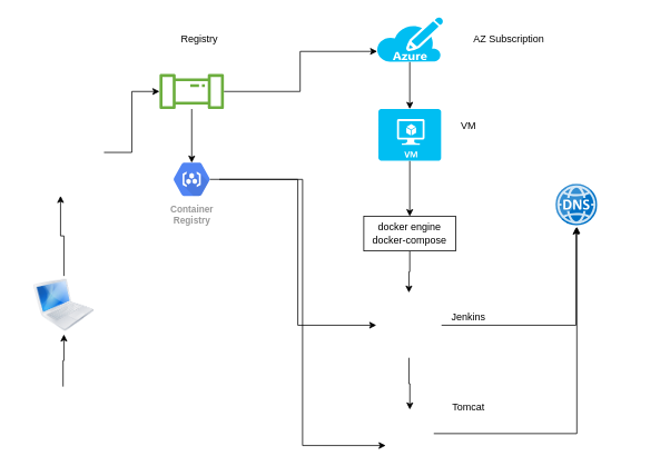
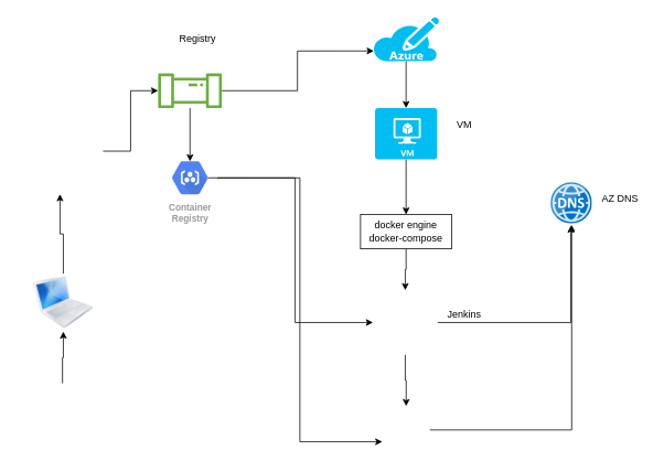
  <mxCell id="0" />
  <mxCell id="1" parent="0" />
  <mxCell id="2" style="edgeStyle=orthogonalEdgeStyle;rounded=0;orthogonalLoop=1;jettySize=auto;html=1;" parent="1" source="3" target="5" edge="1"><mxGeometry relative="1" as="geometry" /></mxCell>
  <mxCell id="3" value="" style="shape=image;html=1;verticalAlign=top;verticalLabelPosition=bottom;labelBackgroundColor=#ffffff;imageAspect=0;aspect=fixed;image=https://cdn3.iconfinder.com/data/icons/seo-marketing-19/32/SEO-10-128.png" parent="1" vertex="1"><mxGeometry x="50" y="462.5" width="50" height="50" as="geometry" /></mxCell>
  <mxCell id="4" style="edgeStyle=orthogonalEdgeStyle;rounded=0;orthogonalLoop=1;jettySize=auto;html=1;entryX=0.5;entryY=1;entryDx=0;entryDy=0;" parent="1" source="5" target="7" edge="1"><mxGeometry relative="1" as="geometry"><mxPoint x="70" y="250" as="targetPoint" /></mxGeometry></mxCell>
  <mxCell id="5" value="" style="image;html=1;image=img/lib/clip_art/computers/MacBook_128x128.png" parent="1" vertex="1"><mxGeometry x="40" y="330" width="72" height="70" as="geometry" /></mxCell>
  <mxCell id="6" style="edgeStyle=orthogonalEdgeStyle;rounded=0;orthogonalLoop=1;jettySize=auto;html=1;" parent="1" source="7" target="14" edge="1"><mxGeometry relative="1" as="geometry"><mxPoint x="240" y="104" as="targetPoint" /></mxGeometry></mxCell>
  <mxCell id="7" value="" style="shape=image;html=1;verticalAlign=top;verticalLabelPosition=bottom;labelBackgroundColor=#ffffff;imageAspect=0;aspect=fixed;image=https://cdn3.iconfinder.com/data/icons/social-media-2169/24/social_media_social_media_logo_git-128.png" parent="1" vertex="1"><mxGeometry x="20" y="130" width="104" height="104" as="geometry" /></mxCell>
  <mxCell id="8" style="edgeStyle=orthogonalEdgeStyle;rounded=0;orthogonalLoop=1;jettySize=auto;html=1;exitX=0.5;exitY=1;exitDx=0;exitDy=0;exitPerimeter=0;entryX=0.5;entryY=0;entryDx=0;entryDy=0;entryPerimeter=0;" edge="1" parent="1" source="9" target="11"><mxGeometry relative="1" as="geometry" /></mxCell>
  <mxCell id="9" value="" style="verticalLabelPosition=bottom;html=1;verticalAlign=top;align=center;strokeColor=none;fillColor=#00BEF2;shape=mxgraph.azure.azure_subscription;" parent="1" vertex="1"><mxGeometry x="450" y="20" width="80" height="53.5" as="geometry" /></mxCell>
  <mxCell id="10" style="edgeStyle=orthogonalEdgeStyle;rounded=0;orthogonalLoop=1;jettySize=auto;html=1;" edge="1" parent="1" source="11" target="19"><mxGeometry relative="1" as="geometry" /></mxCell>
  <mxCell id="11" value="" style="verticalLabelPosition=bottom;html=1;verticalAlign=top;align=center;strokeColor=none;fillColor=#00BEF2;shape=mxgraph.azure.virtual_machine;" parent="1" vertex="1"><mxGeometry x="452.5" y="130" width="75" height="62" as="geometry" /></mxCell>
  <mxCell id="12" style="edgeStyle=orthogonalEdgeStyle;rounded=0;orthogonalLoop=1;jettySize=auto;html=1;entryX=0.013;entryY=0.766;entryDx=0;entryDy=0;entryPerimeter=0;" edge="1" parent="1" source="14" target="9"><mxGeometry relative="1" as="geometry" /></mxCell>
  <mxCell id="13" style="edgeStyle=orthogonalEdgeStyle;rounded=0;orthogonalLoop=1;jettySize=auto;html=1;entryX=0.5;entryY=0.16;entryDx=0;entryDy=0;entryPerimeter=0;" edge="1" parent="1" source="14" target="17"><mxGeometry relative="1" as="geometry" /></mxCell>
  <mxCell id="14" value="" style="sketch=0;outlineConnect=0;fontColor=#232F3E;gradientColor=none;fillColor=#6CAE3E;strokeColor=none;dashed=0;verticalLabelPosition=bottom;verticalAlign=top;align=center;html=1;fontSize=12;fontStyle=0;aspect=fixed;pointerEvents=1;shape=mxgraph.aws4.iot_analytics_pipeline;" vertex="1" parent="1"><mxGeometry x="190" y="88" width="78" height="42" as="geometry" /></mxCell>
  <mxCell id="15" style="edgeStyle=orthogonalEdgeStyle;rounded=0;orthogonalLoop=1;jettySize=auto;html=1;exitX=0.825;exitY=0.5;exitDx=0;exitDy=0;exitPerimeter=0;entryX=0;entryY=0.5;entryDx=0;entryDy=0;" edge="1" parent="1" source="17" target="24"><mxGeometry relative="1" as="geometry" /></mxCell>
  <mxCell id="16" style="edgeStyle=orthogonalEdgeStyle;rounded=0;orthogonalLoop=1;jettySize=auto;html=1;entryX=0;entryY=0.75;entryDx=0;entryDy=0;" edge="1" parent="1" source="17" target="21"><mxGeometry relative="1" as="geometry" /></mxCell>
  <mxCell id="17" value="Container&#10;Registry" style="sketch=0;html=1;fillColor=#5184F3;strokeColor=none;verticalAlign=top;labelPosition=center;verticalLabelPosition=bottom;align=center;spacingTop=-6;fontSize=11;fontStyle=1;fontColor=#999999;shape=mxgraph.gcp2.hexIcon;prIcon=container_registry" vertex="1" parent="1"><mxGeometry x="196" y="185" width="66" height="58.5" as="geometry" /></mxCell>
  <mxCell id="18" style="edgeStyle=orthogonalEdgeStyle;rounded=0;orthogonalLoop=1;jettySize=auto;html=1;entryX=0.5;entryY=0;entryDx=0;entryDy=0;" edge="1" parent="1" source="19" target="24"><mxGeometry relative="1" as="geometry" /></mxCell>
  <mxCell id="19" value="docker engine&lt;br&gt;docker-compose" style="whiteSpace=wrap;html=1;rounded=0;" vertex="1" parent="1"><mxGeometry x="435" y="258.5" width="110" height="41.5" as="geometry" /></mxCell>
  <mxCell id="20" style="edgeStyle=orthogonalEdgeStyle;rounded=0;orthogonalLoop=1;jettySize=auto;html=1;entryX=0.5;entryY=1.02;entryDx=0;entryDy=0;entryPerimeter=0;" edge="1" parent="1" source="21" target="25"><mxGeometry relative="1" as="geometry" /></mxCell>
  <mxCell id="21" value="" style="shape=image;html=1;verticalAlign=top;verticalLabelPosition=bottom;labelBackgroundColor=#ffffff;imageAspect=0;aspect=fixed;image=https://cdn4.iconfinder.com/data/icons/free-retina-icon-set/60/Cat_head.png" vertex="1" parent="1"><mxGeometry x="461.25" y="490" width="57.5" height="57.5" as="geometry" /></mxCell>
  <mxCell id="22" style="edgeStyle=orthogonalEdgeStyle;rounded=0;orthogonalLoop=1;jettySize=auto;html=1;" edge="1" parent="1" source="24" target="21"><mxGeometry relative="1" as="geometry" /></mxCell>
  <mxCell id="23" style="edgeStyle=orthogonalEdgeStyle;rounded=0;orthogonalLoop=1;jettySize=auto;html=1;exitX=1;exitY=0.5;exitDx=0;exitDy=0;entryX=0.48;entryY=1.04;entryDx=0;entryDy=0;entryPerimeter=0;" edge="1" parent="1" source="24" target="25"><mxGeometry relative="1" as="geometry" /></mxCell>
  <mxCell id="24" value="" style="shape=image;html=1;verticalAlign=top;verticalLabelPosition=bottom;labelBackgroundColor=#ffffff;imageAspect=0;aspect=fixed;image=https://cdn0.iconfinder.com/data/icons/font-awesome-brands-vol-1/512/jenkins-128.png" vertex="1" parent="1"><mxGeometry x="450" y="350" width="78" height="78" as="geometry" /></mxCell>
  <mxCell id="25" value="" style="sketch=0;aspect=fixed;html=1;points=[];align=center;image;fontSize=12;image=img/lib/mscae/DNS.svg;" vertex="1" parent="1"><mxGeometry x="665" y="220" width="50" height="50" as="geometry" /></mxCell>
  <mxCell id="26" value="Registry" style="text;html=1;resizable=0;autosize=1;align=center;verticalAlign=middle;points=[];fillColor=none;strokeColor=none;rounded=0;" vertex="1" parent="1"><mxGeometry x="208" y="36.75" width="60" height="20" as="geometry" /></mxCell>
- <mxCell id="27" value="AZ Subscription&amp;nbsp;" style="text;html=1;resizable=0;autosize=1;align=center;verticalAlign=middle;points=[];fillColor=none;strokeColor=none;rounded=0;" vertex="1" parent="1"><mxGeometry x="560" y="36.75" width="100" height="20" as="geometry" /></mxCell>
  <mxCell id="28" value="VM" style="text;html=1;resizable=0;autosize=1;align=center;verticalAlign=middle;points=[];fillColor=none;strokeColor=none;rounded=0;" vertex="1" parent="1"><mxGeometry x="545" y="140" width="30" height="20" as="geometry" /></mxCell>
+ <mxCell id="29" value="AZ DNS&amp;nbsp;" style="text;html=1;resizable=0;autosize=1;align=center;verticalAlign=middle;points=[];fillColor=none;strokeColor=none;rounded=0;" vertex="1" parent="1"><mxGeometry x="720" y="230" width="60" height="20" as="geometry" /></mxCell>
  <mxCell id="30" value="Jenkins&lt;br&gt;" style="text;html=1;resizable=0;autosize=1;align=center;verticalAlign=middle;points=[];fillColor=none;strokeColor=none;rounded=0;" vertex="1" parent="1"><mxGeometry x="530" y="370" width="60" height="20" as="geometry" /></mxCell>
- <mxCell id="31" value="Tomcat" style="text;html=1;resizable=0;autosize=1;align=center;verticalAlign=middle;points=[];fillColor=none;strokeColor=none;rounded=0;" vertex="1" parent="1"><mxGeometry x="535" y="477.5" width="50" height="20" as="geometry" /></mxCell>
